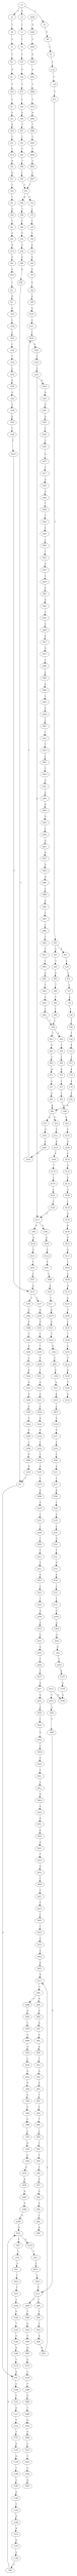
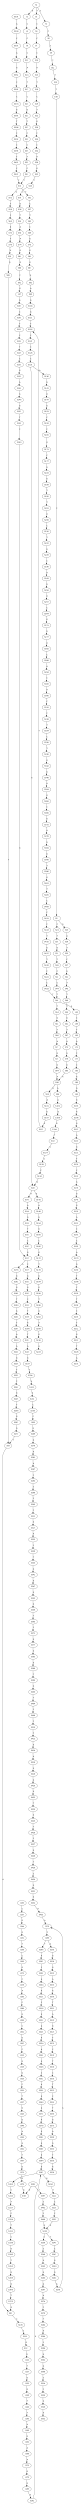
  strict digraph {
    fontname="Source Code Pro"
    node [fontname="Source Code Pro"]
    edge [fontname="Source Code Pro"]
    S0
    S1
    S2
    S3
    S4
    S5
    S6
    S7
    S8
    S9
    S10
    S11
    S12
    S13
    S14
    S15
    S16
    S17
    S18
    S19
    S20
    S21
    S22
    S23
    S24
    S25
    S26
    S27
    S28
    S29
    S30
    S31
    S32
    S33
    S34
    S35
    S36
    S37
    S38
    S39
    S40
    S41
    S42
    S43
    S44
    S45
    S46
    S47
    S48
    S49
    S50
    S51
    S52
    S53
    S54
    S55
    S56
    S57
    S58
    S59
    S60
    S61
    S62
    S63
    S64
    S65
    S66
    S67
    S68
    S69
    S70
    S71
    S72
    S73
    S74
    S75
    S76
    S77
    S78
    S79
    S80
    S81
    S82
    S83
    S84
    S85
    S86
    S87
    S88
    S89
    S90
    S91
    S92
    S93
    S94
    S95
    S96
    S97
    S98
    S99
    S100
    S101
    S102
    S103
    S104
    S105
    S106
    S107
    S108
    S109
    S110
    S111
    S112
    S113
    S114
    S115
    S116
    S117
    S118
    S119
    S120
    S121
    S122
    S123
    S124
    S125
    S126
    S127
    S128
    S129
    S130
    S131
    S132
    S133
    S134
    S135
    S136
    S137
    S138
    S139
    S140
    S141
    S142
    S143
    S144
    S145
    S146
    S147
    S148
    S149
    S150
    S151
    S152
    S153
    S154
    S155
    S156
    S157
    S158
    S159
    S160
    S161
    S162
    S163
    S164
    S165
    S166
    S167
    S168
    S169
    S170
    S171
    S172
    S173
    S174
    S175
    S176
    S177
    S178
    S179
    S180
    S181
    S182
    S183
    S184
    S185
    S186
    S187
    S188
    S189
    S190
    S191
    S192
    S193
    S194
    S195
    S196
    S197
    S198
    S199
    S200
    S201
    S202
    S203
    S204
    S205
    S206
    S207
    S208
    S209
    S210
    S211
    S212
    S213
    S214
    S215
    S216
    S217
    S218
    S219
    S220
    S221
    S222
    S223
    S224
    S225
    S226
    S227
    S228
    S229
    S230
    S231
    S232
    S233
    S234
    S235
    S236
    S237
    S238
    S239
    S240
    S241
    S242
    S243
    S244
    S245
    S246
    S247
    S248
    S249
    S250
    S251
    S252
    S253
    S254
    S255
    S256
    S257
    S258
    S259
    S260
    S261
    S262
    S263
    S264
    S265
    S266
    S267
    S268
    S269
    S270
    S271
    S272
    S273
    S274
    S275
    S276
    S277
    S278
    S279
    S280
    S281
    S282
    S283
    S284
    S285
    S286
    S287
    S288
    S289
    S290
    S291
    S292
    S293
    S294
    S295
    S296
    S297
    S298
    S299
    S300
    S301
    S302
    S303
    S304
    S305
    S306
    S307
    S308
    S309
    S310
    S311
    S312
    S313
    S314
    S315
    S316
    S317
    S318
    S319
    S320
    S321
    S322
    S323
    S324
    S325
    S326
    S327
    S328
    S329
    S330
    S331
    S332
    S333
    S334
    S335
    S336
    S337
    S339
    S340
    S341
    S342
    S343
    S338
    S344
    S345
    S346
    S347
    S348
    S349
    S350
    S351
    S352
    S353
    S354
    S355
    S356
    S357
    S358
    S359
    S360
    S361
    S362
    S363
    S364
    S365
    S366
    S367
    S368
    S369
    S370
    S371
    S372
    S373
    S374
    S375
    S376
    S377
    S378
    S379
    S380
    S381
    S382
    S383
    S384
    S385
    S386
    S387
    S388
    S389
    S390
    S392
    S393
    S394
    S395
    S396
    S391
    S397
    S398
    S399
    S400
    S401
    S402
    S403
    S404
    S405
    S406
    S407
    S408
    S409
    S410
    S411
    S412
    S413
    S414
    S415
    S416
    S417
    S418
    S419
    S420
    S421
    S422
    S423
    S424
    S425
    S426
    S427
    S428
    S429
    S430
    S431
    S432
    S433
    S0 -> S1 [label=T]
    S0 -> S2 [label=G]
    S0 -> S3 [label=C]
    S1 -> S4 [label=C]
    S2 -> S5 [label=C]
    S3 -> S6 [label=C]
    S4 -> S7 [label=C]
    S5 -> S8 [label=C]
    S6 -> S9 [label=C]
    S7 -> S10 [label=C]
    S8 -> S11 [label=C]
    S9 -> S12 [label=C]
    S10 -> S13 [label=A]
    S11 -> S14 [label=A]
    S12 -> S15 [label=T]
    S13 -> S16 [label=T]
    S14 -> S17 [label=T]
    S15 -> S18 [label=T]
    S16 -> S19 [label=C]
    S17 -> S20 [label=C]
    S18 -> S21 [label=C]
    S19 -> S22 [label=T]
    S20 -> S23 [label=G]
    S21 -> S24 [label=C]
    S21 -> S25 [label=G]
    S22 -> S26 [label=G]
    S23 -> S27 [label=T]
    S24 -> S28 [label=T]
    S25 -> S29 [label=A]
    S26 -> S30 [label=C]
    S27 -> S31 [label=C]
    S28 -> S32 [label=G]
    S29 -> S33 [label=T]
    S30 -> S34 [label=C]
    S31 -> S35 [label=C]
    S32 -> S36 [label=T]
    S33 -> S37 [label=C]
    S34 -> S38 [label=A]
    S35 -> S39 [label=T]
    S36 -> S40 [label=C]
    S37 -> S41 [label=G]
    S38 -> S42 [label=G]
    S39 -> S43 [label=C]
    S40 -> S44 [label=C]
    S41 -> S45 [label=T]
    S42 -> S46 [label=T]
    S43 -> S47 [label=T]
    S44 -> S48 [label=T]
    S45 -> S49 [label=T]
    S46 -> S50 [label=C]
    S47 -> S51 [label=T]
    S47 -> S52 [label=G]
    S48 -> S53 [label=A]
    S48 -> S54 [label=T]
    S49 -> S55 [label=T]
    S50 -> S56 [label=G]
    S51 -> S57 [label=C]
    S52 -> S58 [label=T]
    S53 -> S59 [label=C]
    S54 -> S60 [label=G]
    S55 -> S61 [label=G]
    S56 -> S62 [label=T]
    S57 -> S63 [label=T]
    S58 -> S64 [label=C]
    S59 -> S65 [label=T]
    S60 -> S66 [label=T]
    S61 -> S67 [label=T]
    S62 -> S68 [label=A]
    S63 -> S69 [label=C]
    S64 -> S70 [label=G]
    S65 -> S71 [label=A]
    S66 -> S72 [label=A]
    S67 -> S73 [label=A]
    S68 -> S74 [label=A]
    S69 -> S75 [label=G]
    S70 -> S76 [label=T]
    S71 -> S77 [label=C]
    S72 -> S78 [label=G]
    S73 -> S79 [label=G]
    S74 -> S80 [label=G]
    S75 -> S81 [label=G]
    S76 -> S82 [label=G]
    S77 -> S83 [label=C]
    S78 -> S84 [label=G]
    S79 -> S85 [label=G]
    S80 -> S86 [label=A]
    S81 -> S87 [label=A]
    S82 -> S88 [label=G]
    S83 -> S89 [label=A]
    S84 -> S90 [label=A]
    S85 -> S90 [label=A]
    S86 -> S91 [label=C]
    S87 -> S92 [label=G]
    S88 -> S93 [label=T]
    S89 -> S94 [label=G]
    S90 -> S95 [label=G]
    S90 -> S96 [label=A]
    S91 -> S97 [label=G]
    S92 -> S98 [label=A]
    S93 -> S99 [label=A]
    S94 -> S100 [label=G]
    S95 -> S101 [label=A]
    S96 -> S102 [label=A]
    S97 -> S103 [label=G]
    S98 -> S104 [label=G]
    S99 -> S105 [label=C]
    S100 -> S106 [label=A]
    S101 -> S107 [label=G]
    S102 -> S108 [label=G]
    S103 -> S109 [label=C]
    S104 -> S110 [label=G]
    S105 -> S111 [label=C]
    S106 -> S112 [label=G]
    S107 -> S113 [label=G]
    S108 -> S114 [label=G]
    S109 -> S115 [label=T]
    S110 -> S116 [label=T]
    S111 -> S117 [label=G]
    S112 -> S118 [label=A]
    S113 -> S116 [label=T]
    S114 -> S119 [label=T]
    S115 -> S120 [label=C]
    S116 -> S121 [label=C]
    S117 -> S122 [label=G]
    S118 -> S123 [label=G]
    S119 -> S124 [label=C]
    S120 -> S125 [label=T]
    S121 -> S126 [label=C]
    S122 -> S127 [label=T]
    S123 -> S128 [label=T]
    S124 -> S129 [label=C]
    S125 -> S130 [label=C]
    S126 -> S131 [label=C]
    S127 -> S132 [label=G]
    S128 -> S133 [label=C]
    S129 -> S134 [label=C]
    S130 -> S135 [label=G]
    S131 -> S136 [label=A]
    S131 -> S137 [label=G]
    S132 -> S138 [label=G]
    S133 -> S139 [label=A]
    S134 -> S137 [label=G]
    S135 -> S140 [label=A]
    S136 -> S141 [label=G]
    S137 -> S142 [label=G]
    S137 -> S143 [label=A]
    S138 -> S144 [label=T]
    S139 -> S145 [label=G]
    S140 -> S146 [label=A]
    S141 -> S147 [label=A]
    S142 -> S148 [label=A]
    S143 -> S149 [label=A]
    S144 -> S150 [label=T]
    S145 -> S151 [label=G]
    S146 -> S152 [label=G]
    S147 -> S153 [label=G]
    S148 -> S154 [label=G]
    S149 -> S155 [label=G]
    S150 -> S156 [label=A]
    S151 -> S157 [label=A]
    S152 -> S158 [label=T]
    S153 -> S159 [label=C]
    S154 -> S160 [label=G]
    S155 -> S161 [label=T]
    S156 -> S162 [label=G]
    S157 -> S163 [label=C]
    S158 -> S164 [label=C]
    S159 -> S165 [label=C]
    S160 -> S166 [label=C]
    S161 -> S167 [label=C]
    S162 -> S168 [label=A]
    S163 -> S169 [label=C]
    S164 -> S170 [label=G]
    S165 -> S171 [label=A]
    S166 -> S172 [label=G]
    S167 -> S170 [label=G]
    S168 -> S173 [label=A]
    S169 -> S174 [label=A]
    S170 -> S175 [label=C]
    S170 -> S176 [label=A]
    S171 -> S177 [label=C]
    S172 -> S178 [label=T]
    S173 -> S179 [label=G]
    S174 -> S180 [label=G]
    S175 -> S181 [label=G]
    S176 -> S182 [label=G]
    S177 -> S183 [label=G]
    S178 -> S184 [label=G]
    S179 -> S185 [label=G]
    S180 -> S186 [label=T]
    S181 -> S187 [label=G]
    S182 -> S188 [label=G]
    S183 -> S189 [label=G]
    S184 -> S190 [label=G]
    S185 -> S191 [label=G]
    S186 -> S192 [label=C]
    S187 -> S193 [label=C]
    S188 -> S194 [label=T]
    S189 -> S195 [label=T]
    S190 -> S196 [label=T]
    S191 -> S197 [label=G]
    S192 -> S198 [label=T]
    S193 -> S199 [label=T]
    S194 -> S200 [label=A]
    S195 -> S201 [label=T]
    S196 -> S202 [label=A]
    S197 -> S203 [label=T]
    S197 -> S204 [label=G]
    S198 -> S205 [label=C]
    S199 -> S206 [label=A]
    S200 -> S207 [label=T]
    S201 -> S208 [label=A]
    S202 -> S209 [label=T]
    S203 -> S210 [label=C]
    S204 -> S211 [label=T]
    S205 -> S212 [label=T]
    S206 -> S213 [label=T]
    S207 -> S214 [label=A]
    S208 -> S215 [label=C]
    S209 -> S216 [label=G]
    S210 -> S217 [label=T]
    S211 -> S218 [label=C]
    S212 -> S219 [label=G]
    S213 -> S220 [label=A]
    S214 -> S221 [label=A]
    S215 -> S222 [label=T]
    S216 -> S223 [label=A]
    S217 -> S224 [label=C]
    S218 -> S225 [label=C]
    S219 -> S226 [label=T]
    S220 -> S227 [label=G]
    S221 -> S228 [label=G]
    S222 -> S229 [label=G]
-   S223 -> S230 [label=G]
    S224 -> S231 [label=T]
    S225 -> S232 [label=G]
    S226 -> S233 [label=A]
    S227 -> S234 [label=T]
    S228 -> S235 [label=T]
    S229 -> S236 [label=C]
    S230 -> S237 [label=C]
    S231 -> S238 [label=C]
    S232 -> S239 [label=C]
    S232 -> S240 [label=T]
    S234 -> S241 [label=A]
    S235 -> S242 [label=C]
    S236 -> S243 [label=A]
    S237 -> S244 [label=G]
    S238 -> S245 [label=G]
    S239 -> S246 [label=C]
    S240 -> S247 [label=C]
    S241 -> S248 [label=G]
    S242 -> S249 [label=G]
    S243 -> S250 [label=G]
    S244 -> S251 [label=G]
    S245 -> S252 [label=T]
    S246 -> S253 [label=G]
    S247 -> S254 [label=G]
    S248 -> S255 [label=C]
    S249 -> S256 [label=T]
    S250 -> S257 [label=A]
    S251 -> S258 [label=T]
    S252 -> S259 [label=G]
    S253 -> S260 [label=G]
    S254 -> S261 [label=G]
    S255 -> S262 [label=C]
    S256 -> S263 [label=G]
    S257 -> S264 [label=C]
    S258 -> S265 [label=C]
    S259 -> S266 [label=G]
    S260 -> S267 [label=A]
    S261 -> S268 [label=A]
    S262 -> S269 [label=G]
    S263 -> S270 [label=G]
    S264 -> S271 [label=G]
    S265 -> S272 [label=G]
    S266 -> S273 [label=T]
    S267 -> S274 [label=A]
    S268 -> S275 [label=A]
    S269 -> S276 [label=A]
    S270 -> S93 [label=T]
    S271 -> S277 [label=G]
    S272 -> S278 [label=C]
    S273 -> S99 [label=A]
    S274 -> S279 [label=C]
    S275 -> S280 [label=C]
    S276 -> S281 [label=A]
    S277 -> S282 [label=A]
    S278 -> S283 [label=A]
    S279 -> S284 [label=T]
    S280 -> S285 [label=A]
    S280 -> S286 [label=T]
    S281 -> S287 [label=A]
    S282 -> S288 [label=C]
    S283 -> S289 [label=C]
    S284 -> S290 [label=G]
    S285 -> S291 [label=G]
    S286 -> S292 [label=A]
    S287 -> S293 [label=C]
    S288 -> S294 [label=A]
    S289 -> S295 [label=G]
    S290 -> S296 [label=C]
    S291 -> S297 [label=G]
    S292 -> S298 [label=C]
    S293 -> S299 [label=C]
    S294 -> S300 [label=C]
    S295 -> S301 [label=C]
    S296 -> S302 [label=A]
    S297 -> S303 [label=A]
    S298 -> S304 [label=A]
    S299 -> S305 [label=C]
    S300 -> S306 [label=A]
    S301 -> S307 [label=G]
    S302 -> S308 [label=A]
    S303 -> S309 [label=A]
    S304 -> S310 [label=A]
    S305 -> S311 [label=C]
    S306 -> S312 [label=C]
    S307 -> S313 [label=C]
    S308 -> S314 [label=C]
    S309 -> S315 [label=T]
    S310 -> S316 [label=C]
    S311 -> S317 [label=G]
    S312 -> S318 [label=C]
    S313 -> S319 [label=G]
    S314 -> S320 [label=C]
    S315 -> S321 [label=A]
    S316 -> S322 [label=G]
    S317 -> S323 [label=A]
    S318 -> S324 [label=T]
    S319 -> S325 [label=G]
    S320 -> S326 [label=A]
    S321 -> S327 [label=G]
    S322 -> S328 [label=A]
    S323 -> S329 [label=C]
    S324 -> S330 [label=C]
    S325 -> S331 [label=C]
    S326 -> S332 [label=G]
    S327 -> S333 [label=T]
    S328 -> S334 [label=A]
    S329 -> S335 [label=T]
    S330 -> S336 [label=T]
    S331 -> S337 [label=T]
    S333 -> S339 [label=C]
    S334 -> S340 [label=A]
    S335 -> S341 [label=A]
    S336 -> S342 [label=A]
    S337 -> S343 [label=G]
    S339 -> S345 [label=T]
    S340 -> S346 [label=A]
    S341 -> S347 [label=G]
    S342 -> S348 [label=G]
    S343 -> S349 [label=G]
    S338 -> S344 [label=A]
    S344 -> S350 [label=C]
    S345 -> S351 [label=C]
    S346 -> S352 [label=C]
    S347 -> S353 [label=A]
    S348 -> S354 [label=A]
    S349 -> S355 [label=A]
    S350 -> S356 [label=A]
    S351 -> S357 [label=T]
    S352 -> S358 [label=A]
    S353 -> S359 [label=A]
    S354 -> S360 [label=A]
    S355 -> S361 [label=A]
    S356 -> S362 [label=G]
    S357 -> S363 [label=C]
    S358 -> S364 [label=G]
    S359 -> S365 [label=T]
    S360 -> S366 [label=C]
    S361 -> S367 [label=T]
    S362 -> S368 [label=C]
    S363 -> S369 [label=T]
    S364 -> S370 [label=A]
    S365 -> S371 [label=C]
    S366 -> S372 [label=G]
    S367 -> S373 [label=G]
    S368 -> S374 [label=C]
    S369 -> S375 [label=G]
    S370 -> S376 [label=A]
    S371 -> S377 [label=G]
    S372 -> S378 [label=A]
    S373 -> S379 [label=G]
    S374 -> S380 [label=G]
    S375 -> S381 [label=A]
    S376 -> S382 [label=G]
    S377 -> S383 [label=G]
    S378 -> S384 [label=G]
    S379 -> S385 [label=G]
    S380 -> S386 [label=T]
    S381 -> S387 [label=G]
    S382 -> S388 [label=G]
    S383 -> S389 [label=G]
    S384 -> S390 [label=G]
    S386 -> S392 [label=C]
    S387 -> S393 [label=T]
    S388 -> S394 [label=G]
    S389 -> S395 [label=T]
    S390 -> S396 [label=T]
    S392 -> S398 [label=C]
    S393 -> S399 [label=A]
    S394 -> S197 [label=G]
    S395 -> S400 [label=A]
    S396 -> S401 [label=G]
    S391 -> S385 [label=G]
    S391 -> S397 [label=T]
    S397 -> S402 [label=C]
    S398 -> S403 [label=T]
    S400 -> S404 [label=T]
    S401 -> S405 [label=T]
    S402 -> S406 [label=C]
    S403 -> S407 [label=C]
    S404 -> S408 [label=C]
    S405 -> S409 [label=C]
    S406 -> S232 [label=G]
    S407 -> S47 [label=T]
    S408 -> S410 [label=C]
    S409 -> S411 [label=C]
    S410 -> S412 [label=C]
    S411 -> S413 [label=C]
    S412 -> S414 [label=G]
    S413 -> S415 [label=T]
    S414 -> S416 [label=A]
    S415 -> S417 [label=G]
    S416 -> S418 [label=A]
    S417 -> S419 [label=T]
    S418 -> S420 [label=A]
    S419 -> S421 [label=C]
    S420 -> S422 [label=G]
    S421 -> S423 [label=C]
    S422 -> S424 [label=T]
    S423 -> S48 [label=T]
    S424 -> S425 [label=G]
    S425 -> S426 [label=T]
    S426 -> S427 [label=C]
    S427 -> S428 [label=G]
    S428 -> S429 [label=T]
    S429 -> S430 [label=C]
    S430 -> S431 [label=G]
    S431 -> S432 [label=G]
    S432 -> S433 [label=A]
    S433 -> S275 [label=A]
  }
